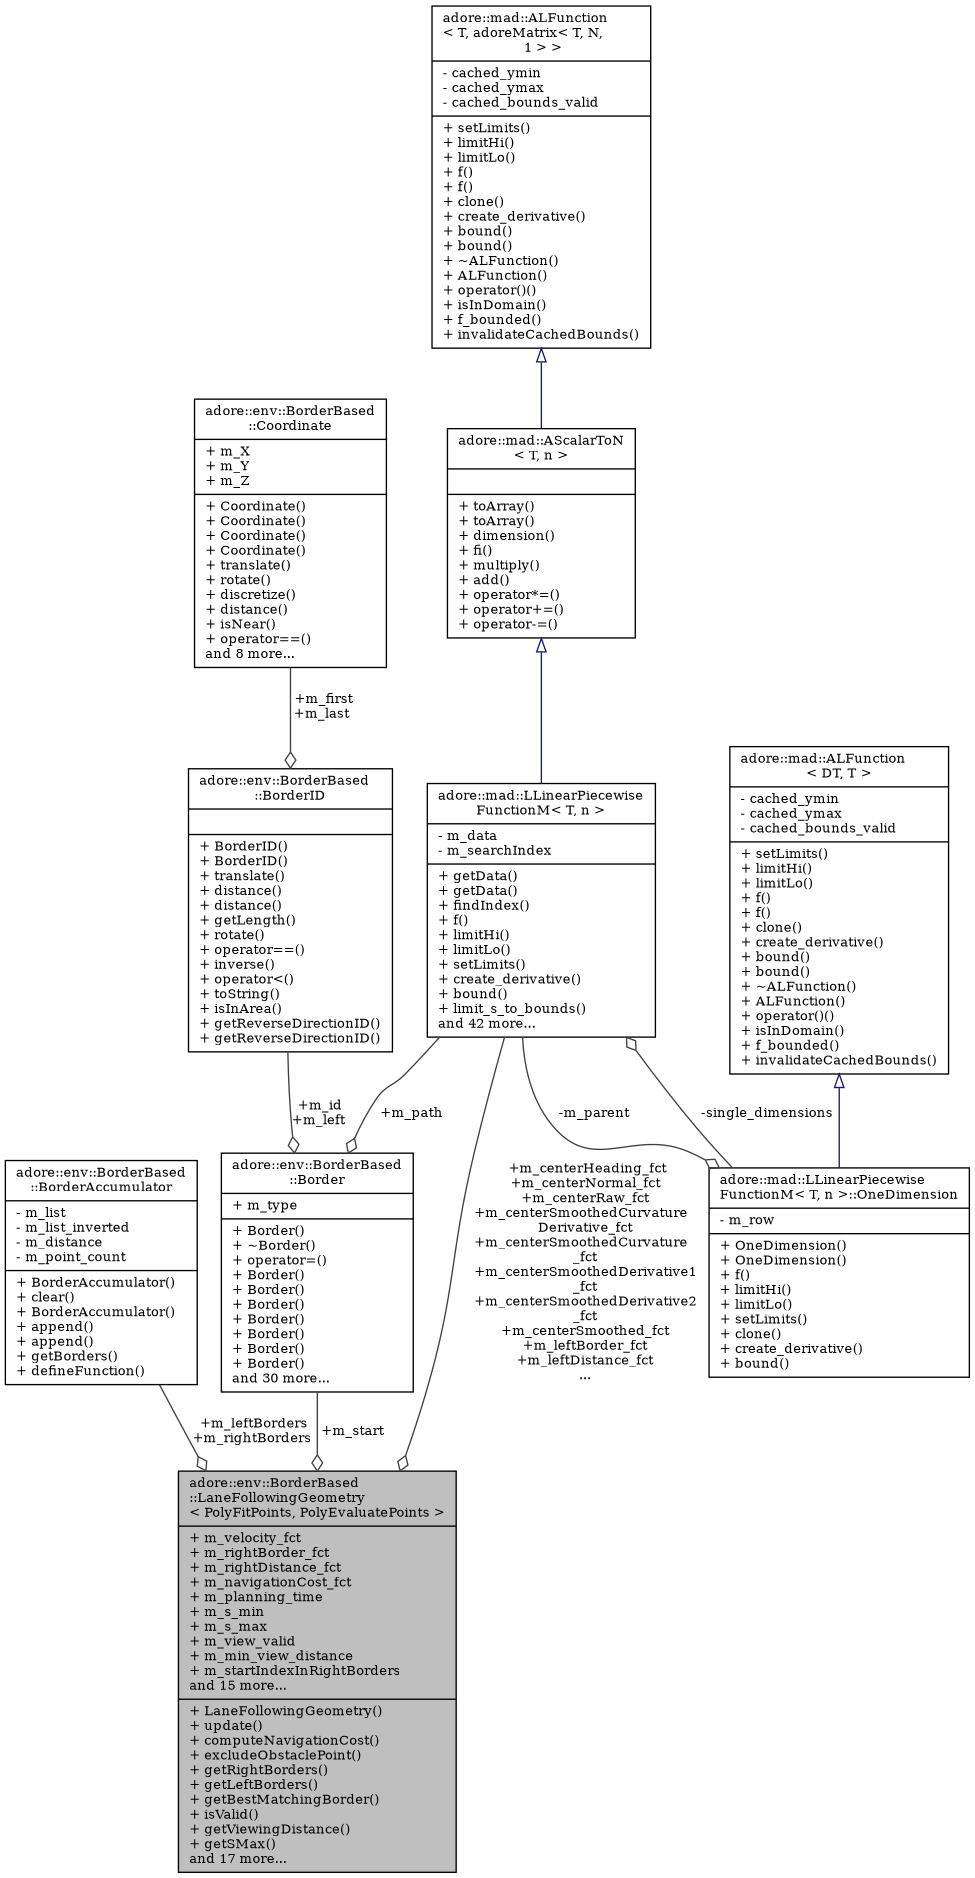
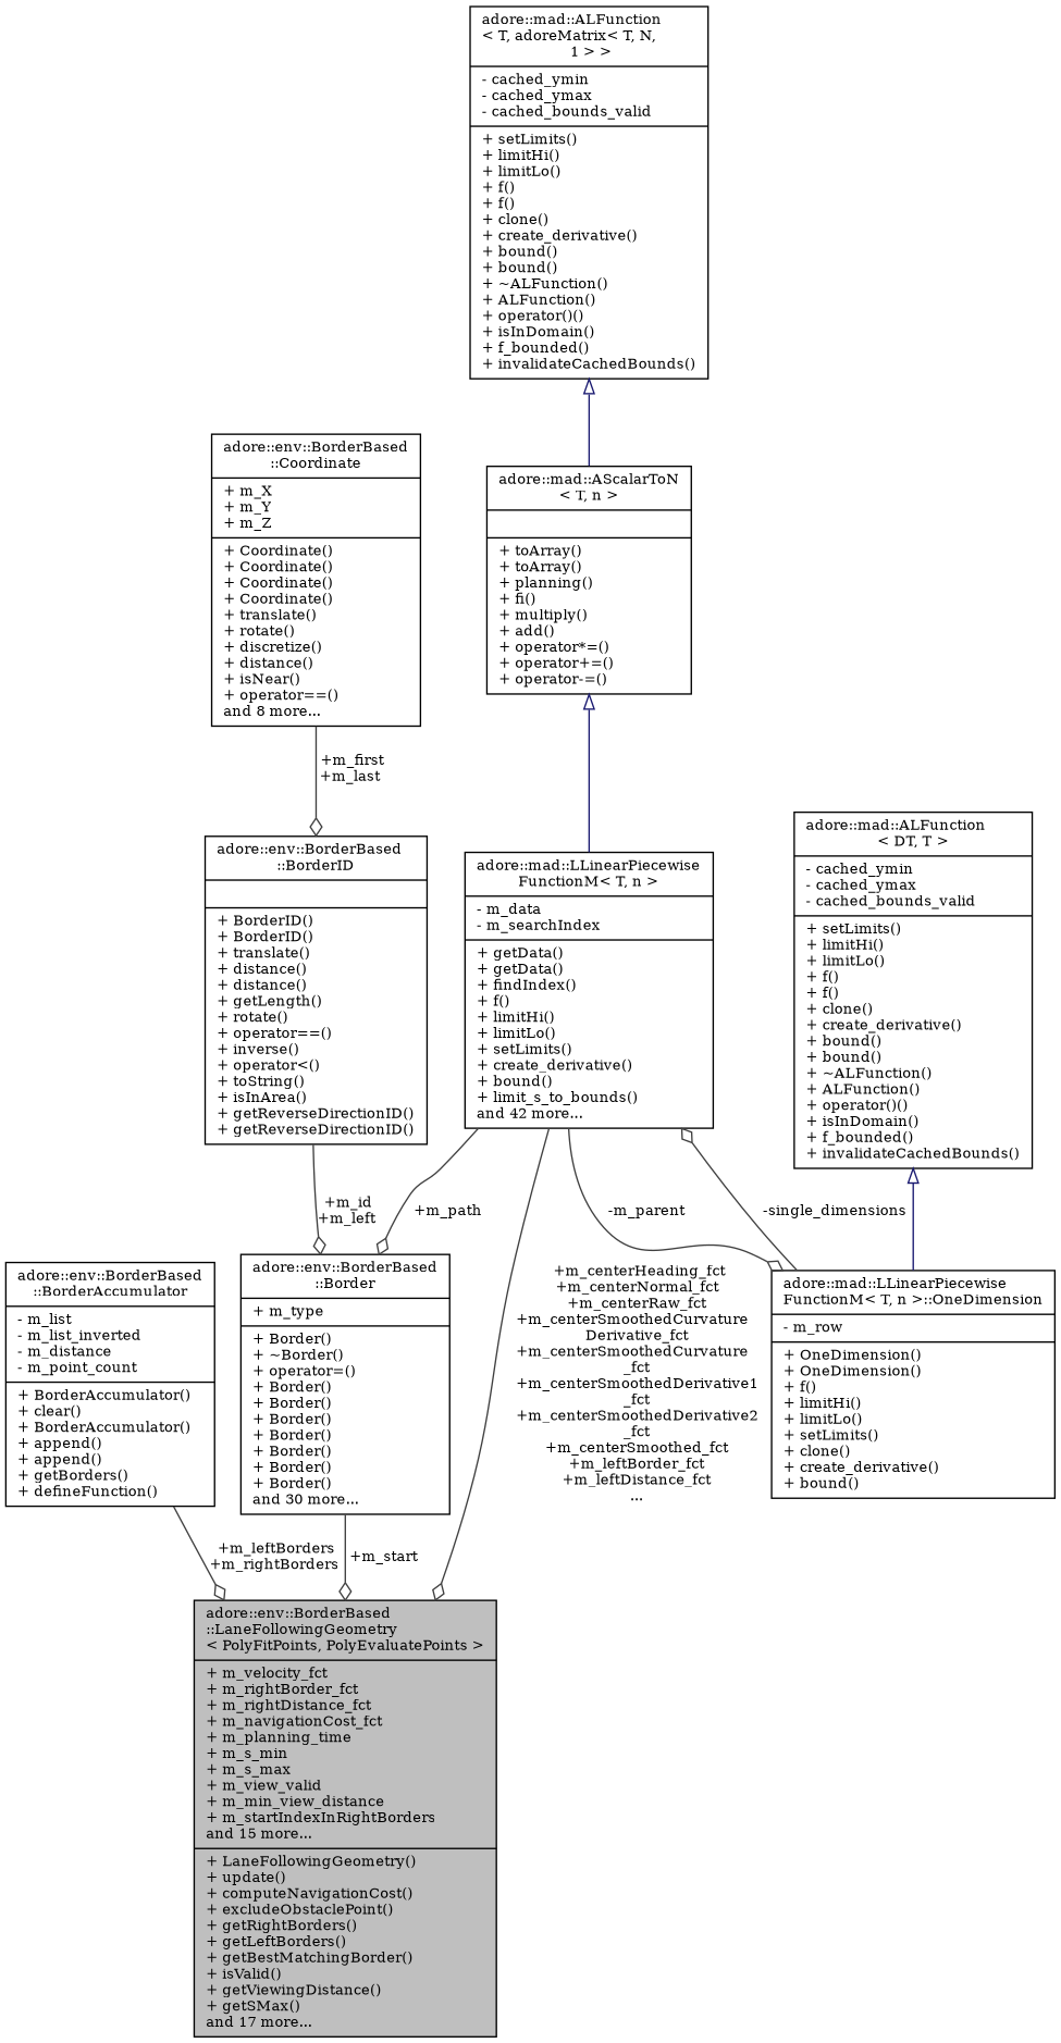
  digraph {
    fontname="DejaVu Serif"
    node [color=black fillcolor=white fontname="DejaVu Serif" fontsize=10 shape=record style=filled]
    edge [arrowhead=odiamond color=grey25 fontname="DejaVu Serif" fontsize=10 labelfontname=Helvetica labelfontsize=10 style=solid]
    n1 [fillcolor=grey75 fontcolor=black height=0.2 label="{adore::env::BorderBased\l::LaneFollowingGeometry\l\< PolyFitPoints, PolyEvaluatePoints \>\n|+ m_velocity_fct\l+ m_rightBorder_fct\l+ m_rightDistance_fct\l+ m_navigationCost_fct\l+ m_planning_time\l+ m_s_min\l+ m_s_max\l+ m_view_valid\l+ m_min_view_distance\l+ m_startIndexInRightBorders\land 15 more...\l|+ LaneFollowingGeometry()\l+ update()\l+ computeNavigationCost()\l+ excludeObstaclePoint()\l+ getRightBorders()\l+ getLeftBorders()\l+ getBestMatchingBorder()\l+ isValid()\l+ getViewingDistance()\l+ getSMax()\land 17 more...\l}" width=0.4]
    n2 [height=0.2 label="{adore::env::BorderBased\l::BorderAccumulator\n|- m_list\l- m_list_inverted\l- m_distance\l- m_point_count\l|+ BorderAccumulator()\l+ clear()\l+ BorderAccumulator()\l+ append()\l+ append()\l+ getBorders()\l+ defineFunction()\l}" width=0.4]
    n3 [height=0.2 label="{adore::mad::LLinearPiecewise\lFunctionM\< T, n \>\n|- m_data\l- m_searchIndex\l|+ getData()\l+ getData()\l+ findIndex()\l+ f()\l+ limitHi()\l+ limitLo()\l+ setLimits()\l+ create_derivative()\l+ bound()\l+ limit_s_to_bounds()\land 42 more...\l}" width=0.4]
    n4 [height=0.2 label="{adore::mad::LLinearPiecewise\lFunctionM\< T, n \>::OneDimension\n|- m_row\l|+ OneDimension()\l+ OneDimension()\l+ f()\l+ limitHi()\l+ limitLo()\l+ setLimits()\l+ clone()\l+ create_derivative()\l+ bound()\l}" width=0.4]
    n5 [height=0.2 label="{adore::env::BorderBased\l::Border\n|+ m_type\l|+ Border()\l+ ~Border()\l+ operator=()\l+ Border()\l+ Border()\l+ Border()\l+ Border()\l+ Border()\l+ Border()\l+ Border()\land 30 more...\l}" width=0.4]
-   n6 [height=0.2 label="{adore::mad::AScalarToN\l\< T, n \>\n||+ toArray()\l+ toArray()\l+ dimension()\l+ fi()\l+ multiply()\l+ add()\l+ operator*=()\l+ operator+=()\l+ operator-=()\l}" width=0.4]
+   n6 [height=0.2 label="{adore::mad::AScalarToN\l\< T, n \>\n||+ toArray()\l+ toArray()\l+ planning()\l+ fi()\l+ multiply()\l+ add()\l+ operator*=()\l+ operator+=()\l+ operator-=()\l}" width=0.4]
    n7 [height=0.2 label="{adore::mad::ALFunction\l\< T, adoreMatrix\< T, N,\l 1 \> \>\n|- cached_ymin\l- cached_ymax\l- cached_bounds_valid\l|+ setLimits()\l+ limitHi()\l+ limitLo()\l+ f()\l+ f()\l+ clone()\l+ create_derivative()\l+ bound()\l+ bound()\l+ ~ALFunction()\l+ ALFunction()\l+ operator()()\l+ isInDomain()\l+ f_bounded()\l+ invalidateCachedBounds()\l}" width=0.4]
    n8 [height=0.2 label="{adore::mad::ALFunction\l\< DT, T \>\n|- cached_ymin\l- cached_ymax\l- cached_bounds_valid\l|+ setLimits()\l+ limitHi()\l+ limitLo()\l+ f()\l+ f()\l+ clone()\l+ create_derivative()\l+ bound()\l+ bound()\l+ ~ALFunction()\l+ ALFunction()\l+ operator()()\l+ isInDomain()\l+ f_bounded()\l+ invalidateCachedBounds()\l}" width=0.4]
    n9 [height=0.2 label="{adore::env::BorderBased\l::BorderID\n||+ BorderID()\l+ BorderID()\l+ translate()\l+ distance()\l+ distance()\l+ getLength()\l+ rotate()\l+ operator==()\l+ inverse()\l+ operator\<()\l+ toString()\l+ isInArea()\l+ getReverseDirectionID()\l+ getReverseDirectionID()\l}" width=0.4]
    n10 [height=0.2 label="{adore::env::BorderBased\l::Coordinate\n|+ m_X\l+ m_Y\l+ m_Z\l|+ Coordinate()\l+ Coordinate()\l+ Coordinate()\l+ Coordinate()\l+ translate()\l+ rotate()\l+ discretize()\l+ distance()\l+ isNear()\l+ operator==()\land 8 more...\l}" width=0.4]
    n2 -> n1 [label=" +m_leftBorders\n+m_rightBorders"]
    n3 -> n1 [label=" +m_centerHeading_fct\n+m_centerNormal_fct\n+m_centerRaw_fct\n+m_centerSmoothedCurvature\lDerivative_fct\n+m_centerSmoothedCurvature\l_fct\n+m_centerSmoothedDerivative1\l_fct\n+m_centerSmoothedDerivative2\l_fct\n+m_centerSmoothed_fct\n+m_leftBorder_fct\n+m_leftDistance_fct\n..."]
    n3 -> n4 [label=" -m_parent"]
    n3 -> n5 [label=" +m_path"]
    n4 -> n3 [label=" -single_dimensions"]
    n5 -> n1 [label=" +m_start"]
    n6 -> n3 [arrowtail=onormal color=midnightblue dir=back arrowhead=""]
    n7 -> n6 [arrowtail=onormal color=midnightblue dir=back arrowhead=""]
    n8 -> n4 [arrowtail=onormal color=midnightblue dir=back arrowhead=""]
    n9 -> n5 [label=" +m_id\n+m_left"]
    n10 -> n9 [label=" +m_first\n+m_last"]
  }
